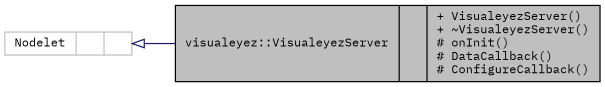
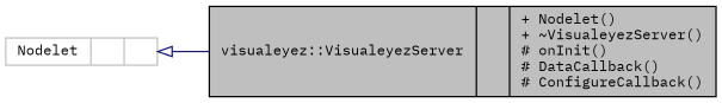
  digraph {
    rankdir=LR
    fontname="IBM Plex Mono"
    node [fontname="IBM Plex Mono" fontsize=10 shape=record style=filled]
-   n1 [color=black fillcolor=grey75 fontcolor=black height=0.2 label="{visualeyez::VisualeyezServer\n||+ VisualeyezServer()\l+ ~VisualeyezServer()\l# onInit()\l# DataCallback()\l# ConfigureCallback()\l}" width=0.4]
+   n1 [color=black fillcolor=grey75 fontcolor=black height=0.2 label="{visualeyez::VisualeyezServer\n||+ Nodelet()\l+ ~VisualeyezServer()\l# onInit()\l# DataCallback()\l# ConfigureCallback()\l}" width=0.4]
    n2 [color=grey75 fillcolor=white height=0.2 label="{Nodelet\n||}" width=0.4]
    n2 -> n1 [arrowtail=onormal color=midnightblue dir=back fontname="IBM Plex Mono" fontsize=10 labelfontname=Helvetica labelfontsize=10 style=solid]
  }
